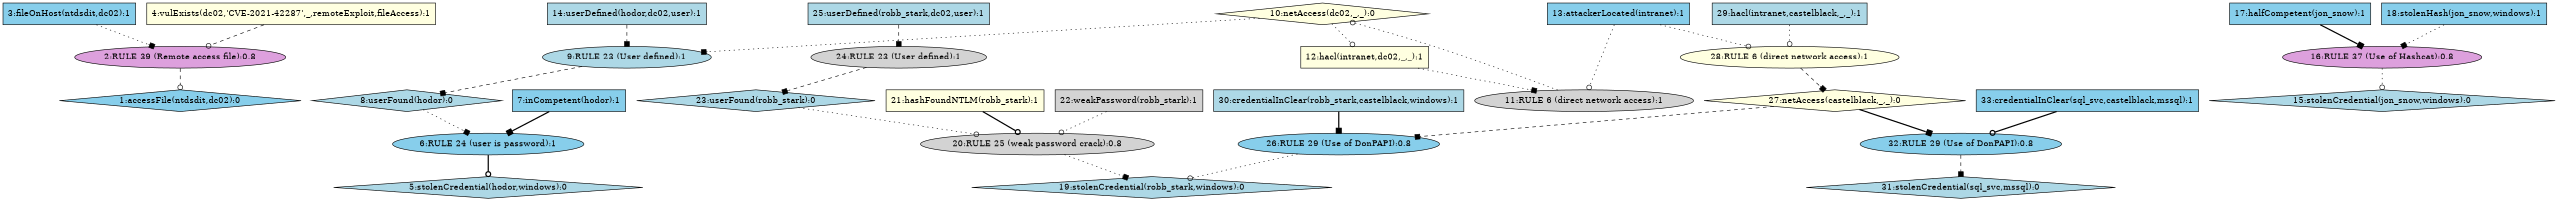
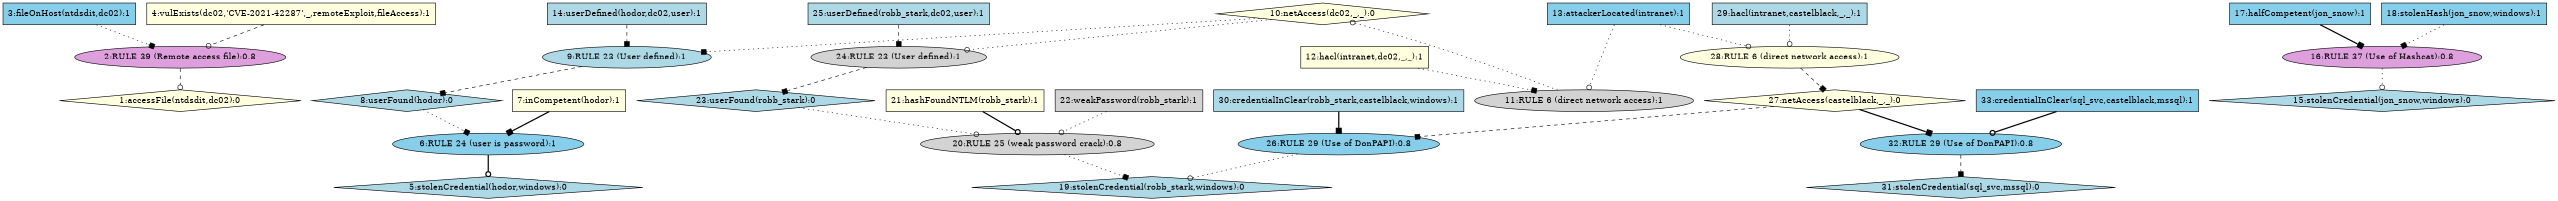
  digraph {
    node [fillcolor=lightblue shape=box style=filled]
    edge [arrowhead=box style=dotted]
-   n1 [fillcolor=skyblue label="1:accessFile(ntdsdit,dc02):0" shape=diamond]
+   n1 [fillcolor=lightyellow label="1:accessFile(ntdsdit,dc02):0" shape=diamond]
    n2 [fillcolor=plum label="2:RULE 39 (Remote access file):0.8" shape=ellipse]
    n3 [fillcolor=skyblue label="3:fileOnHost(ntdsdit,dc02):1"]
    n4 [fillcolor=lightyellow label="4:vulExists(dc02,'CVE-2021-42287',_,remoteExploit,fileAccess):1"]
    n5 [label="5:stolenCredential(hodor,windows):0" shape=diamond]
    n6 [fillcolor=skyblue label="6:RULE 24 (user is password):1" shape=ellipse]
-   n7 [fillcolor=skyblue label="7:inCompetent(hodor):1"]
+   n7 [fillcolor=lightyellow label="7:inCompetent(hodor):1"]
    n8 [label="8:userFound(hodor):0" shape=diamond]
    n9 [label="9:RULE 23 (User defined):1" shape=ellipse]
    n10 [fillcolor=lightyellow label="10:netAccess(dc02,_,_):0" shape=diamond]
    n11 [fillcolor=lightgrey label="24:RULE 23 (User defined):1" shape=ellipse]
    n12 [label="23:userFound(robb_stark):0" shape=diamond]
    n13 [fillcolor=lightgrey label="11:RULE 6 (direct network access):1" shape=ellipse]
    n14 [fillcolor=lightyellow label="12:hacl(intranet,dc02,_,_):1"]
    n15 [fillcolor=skyblue label="13:attackerLocated(intranet):1"]
    n16 [fillcolor=lightyellow label="28:RULE 6 (direct network access):1" shape=ellipse]
    n17 [fillcolor=lightyellow label="27:netAccess(castelblack,_,_):0" shape=diamond]
    n18 [label="14:userDefined(hodor,dc02,user):1"]
    n19 [label="15:stolenCredential(jon_snow,windows):0" shape=diamond]
    n20 [fillcolor=plum label="16:RULE 37 (Use of Hashcat):0.8" shape=ellipse]
    n21 [fillcolor=skyblue label="17:halfCompetent(jon_snow):1"]
    n22 [fillcolor=skyblue label="18:stolenHash(jon_snow,windows):1"]
    n23 [label="19:stolenCredential(robb_stark,windows):0" shape=diamond]
    n24 [fillcolor=lightgrey label="20:RULE 25 (weak password crack):0.8" shape=ellipse]
    n25 [fillcolor=lightyellow label="21:hashFoundNTLM(robb_stark):1"]
    n26 [fillcolor=lightgrey label="22:weakPassword(robb_stark):1"]
    n27 [label="25:userDefined(robb_stark,dc02,user):1"]
    n28 [fillcolor=skyblue label="26:RULE 29 (Use of DonPAPI):0.8" shape=ellipse]
    n29 [fillcolor=skyblue label="32:RULE 29 (Use of DonPAPI):0.8" shape=ellipse]
    n30 [label="31:stolenCredential(sql_svc,mssql):0" shape=diamond]
    n31 [label="29:hacl(intranet,castelblack,_,_):1"]
    n32 [label="30:credentialInClear(robb_stark,castelblack,windows):1"]
    n33 [fillcolor=skyblue label="33:credentialInClear(sql_svc,castelblack,mssql):1"]
    n2 -> n1 [arrowhead=odot style=dashed]
    n3 -> n2
    n4 -> n2 [arrowhead=odot style=dashed]
    n6 -> n5 [arrowhead=odot style=bold]
    n7 -> n6 [style=bold]
    n8 -> n6
    n9 -> n8 [style=dashed]
    n10 -> n9
-   n10 -> n14 [arrowhead=odot]
+   n10 -> n11 [arrowhead=odot]
    n11 -> n12 [style=dashed]
    n12 -> n24 [arrowhead=odot]
    n13 -> n10 [arrowhead=odot]
    n14 -> n13
    n15 -> n13 [arrowhead=odot]
    n15 -> n16 [arrowhead=odot]
    n16 -> n17 [style=dashed]
    n17 -> n28 [style=dashed]
    n17 -> n29 [style=bold]
    n18 -> n9 [style=dashed]
    n20 -> n19 [arrowhead=odot]
    n21 -> n20 [style=bold]
    n22 -> n20
    n24 -> n23
    n25 -> n24 [arrowhead=odot style=bold]
    n26 -> n24 [arrowhead=odot]
    n27 -> n11 [style=dashed]
    n28 -> n23 [arrowhead=odot]
    n29 -> n30 [style=dashed]
    n31 -> n16 [arrowhead=odot]
    n32 -> n28 [style=bold]
    n33 -> n29 [arrowhead=odot style=bold]
  }
